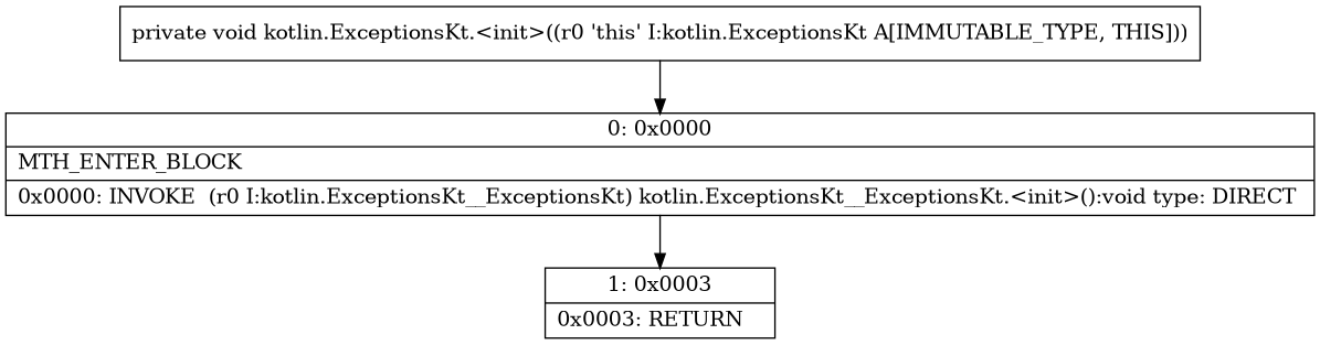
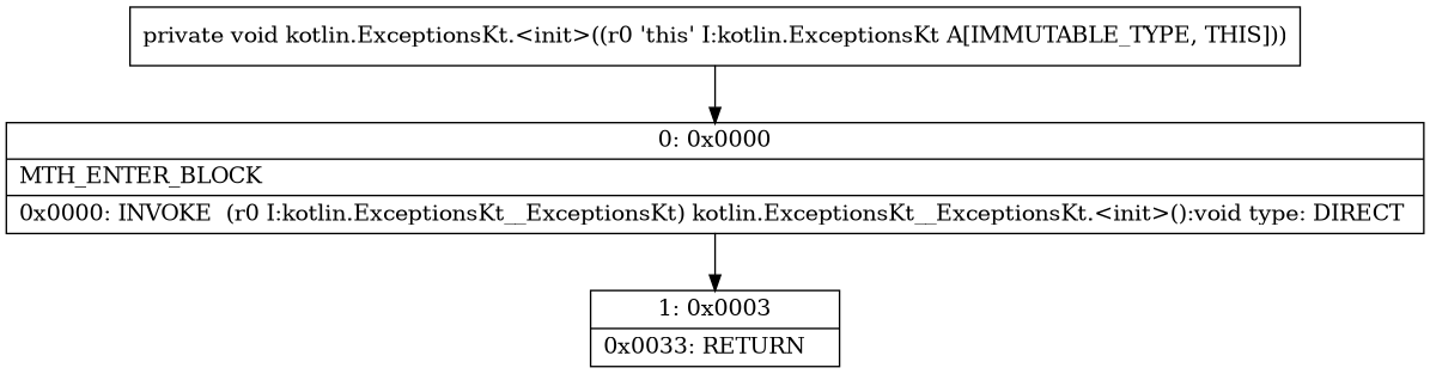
  digraph {
    node [shape=record]
    n1 [label="{0\:\ 0x0000|MTH_ENTER_BLOCK\l|0x0000: INVOKE  (r0 I:kotlin.ExceptionsKt__ExceptionsKt) kotlin.ExceptionsKt__ExceptionsKt.\<init\>():void type: DIRECT \l}"]
-   n2 [label="{1\:\ 0x0003|0x0003: RETURN   \l}"]
+   n2 [label="{1\:\ 0x0003|0x0033: RETURN   \l}"]
    n3 [label="{private void kotlin.ExceptionsKt.\<init\>((r0 'this' I:kotlin.ExceptionsKt A[IMMUTABLE_TYPE, THIS])) }"]
    n1 -> n2
    n3 -> n1
  }
